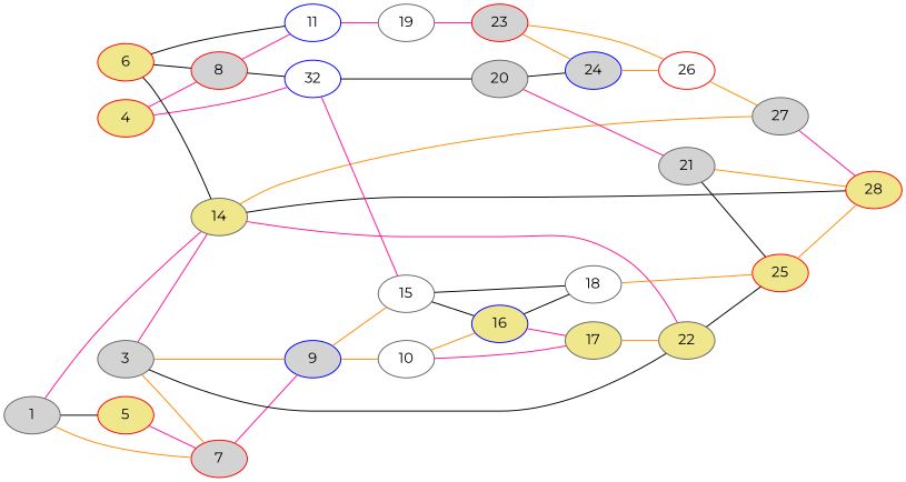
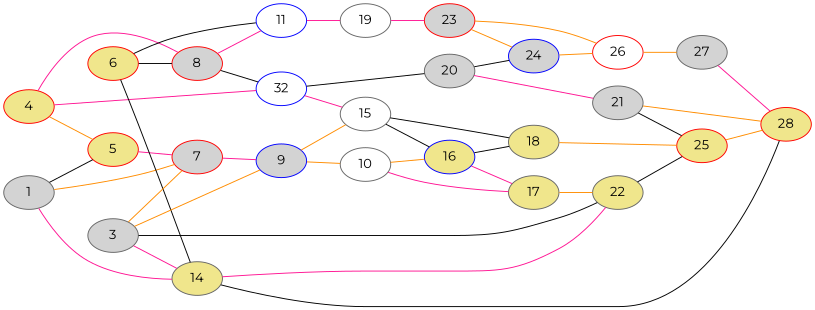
  graph {
    fontname=Montserrat
    rankdir=LR
    node [color=gray40 fillcolor=lightgrey fontname=Montserrat style=filled]
    edge [color=darkorange fontname=Montserrat weight=1.0]
    1
    5 [color=red fillcolor=khaki]
    7 [color=red]
    14 [fillcolor=khaki]
    9 [color=blue]
    22 [fillcolor=khaki]
    27
    28 [color=red fillcolor=khaki]
    4 [color=red fillcolor=khaki]
    8 [color=red]
    n11 [color=blue fillcolor=white label=32]
    6 [color=red fillcolor=khaki]
    11 [color=blue fillcolor=white]
    3
    10 [fillcolor=white]
    15 [fillcolor=white]
    25 [color=red fillcolor=khaki]
    20
    19 [fillcolor=white]
    16 [color=blue fillcolor=khaki]
    17 [fillcolor=khaki]
-   18 [fillcolor=white]
+   18 [fillcolor=khaki]
    23 [color=red]
    21
    24 [color=blue]
    26 [color=red fillcolor=white]
    1 -- 5 [color=black]
    1 -- 7
    1 -- 14 [color=deeppink]
    5 -- 7 [color=deeppink]
    7 -- 9 [color=deeppink]
    14 -- 22 [color=deeppink]
-   14 -- 27
    14 -- 28 [color=black]
    9 -- 10
    9 -- 15
    22 -- 25 [color=black]
    27 -- 28 [color=deeppink]
+   4 -- 5
    4 -- 8 [color=deeppink]
    4 -- n11 [color=deeppink]
    8 -- n11 [color=black]
    8 -- 11 [color=deeppink]
    n11 -- 15 [color=deeppink]
    n11 -- 20 [color=black]
    6 -- 14 [color=black]
    6 -- 8 [color=black]
    6 -- 11 [color=black]
    11 -- 19 [color=deeppink]
    3 -- 7
    3 -- 14 [color=deeppink]
    3 -- 9
    3 -- 22 [color=black]
    10 -- 16
    10 -- 17 [color=deeppink]
    15 -- 16 [color=black]
    15 -- 18 [color=black]
    25 -- 28
    20 -- 21 [color=deeppink]
    20 -- 24 [color=black]
    19 -- 23 [color=deeppink weight=2.0]
    16 -- 17 [color=deeppink]
    16 -- 18 [color=black]
    17 -- 22 [weight=2.0]
    18 -- 25
    23 -- 24
    23 -- 26
    21 -- 28
    21 -- 25 [color=black]
    24 -- 26
    26 -- 27 [weight=2.0]
  }
